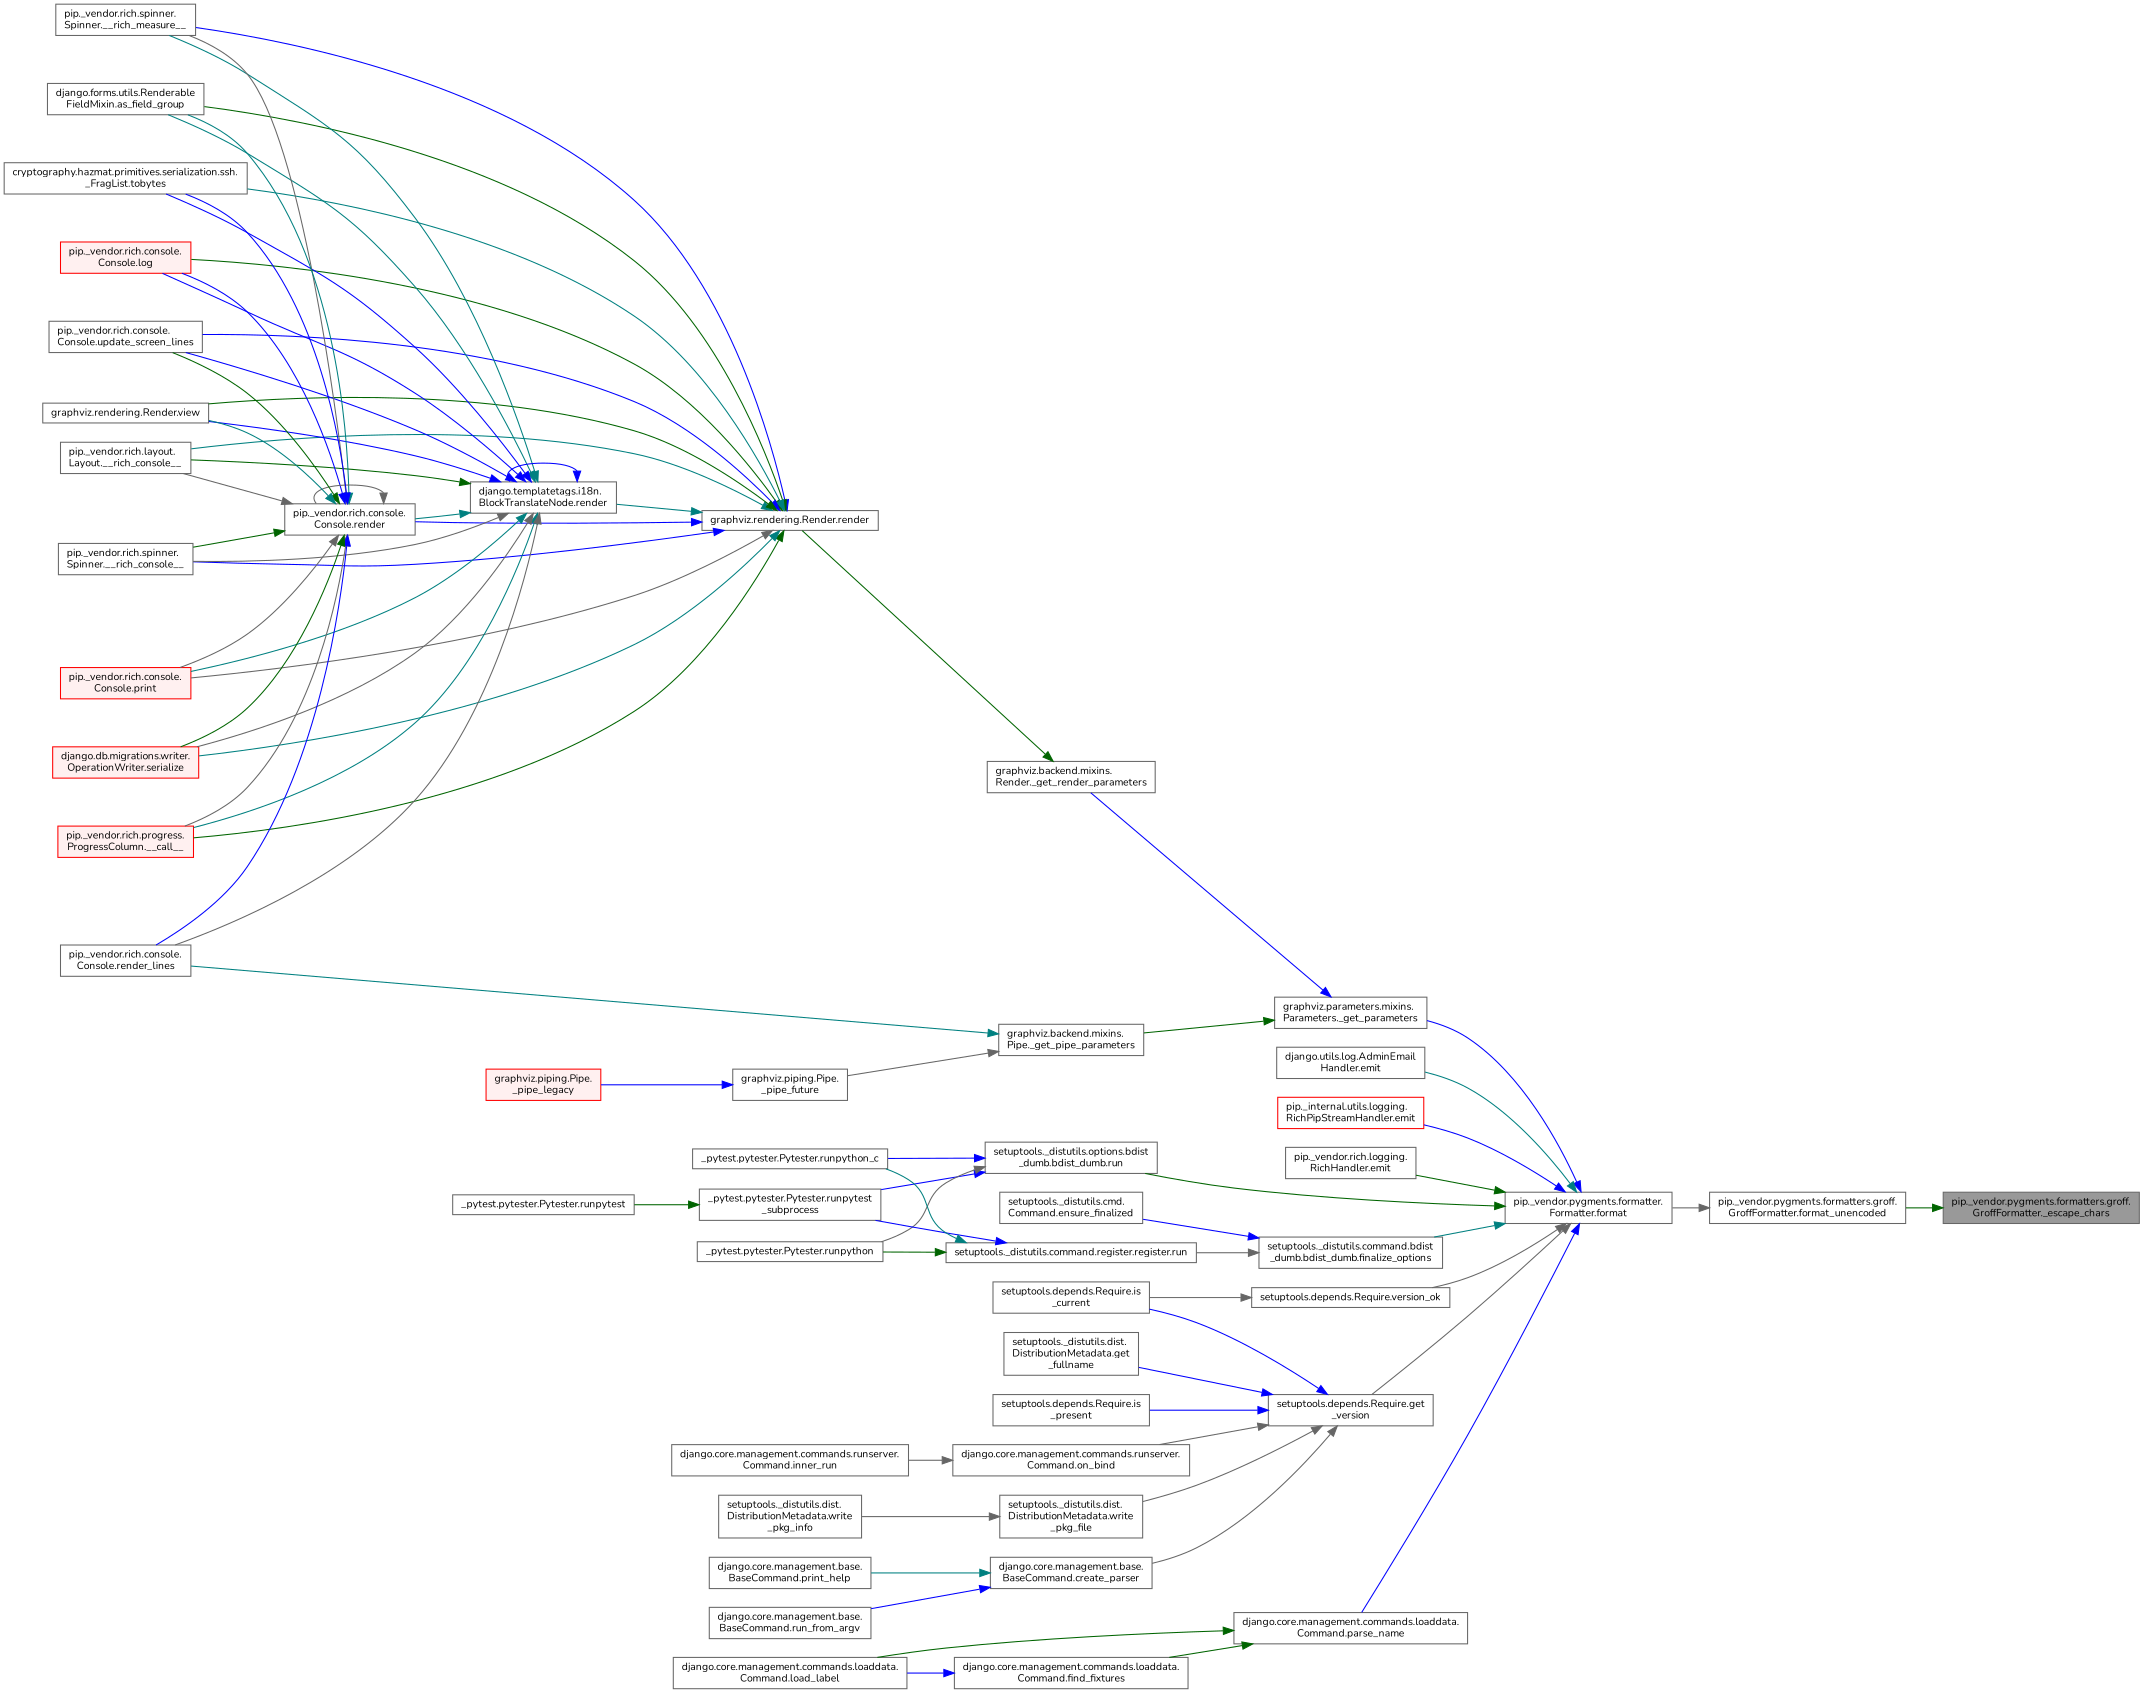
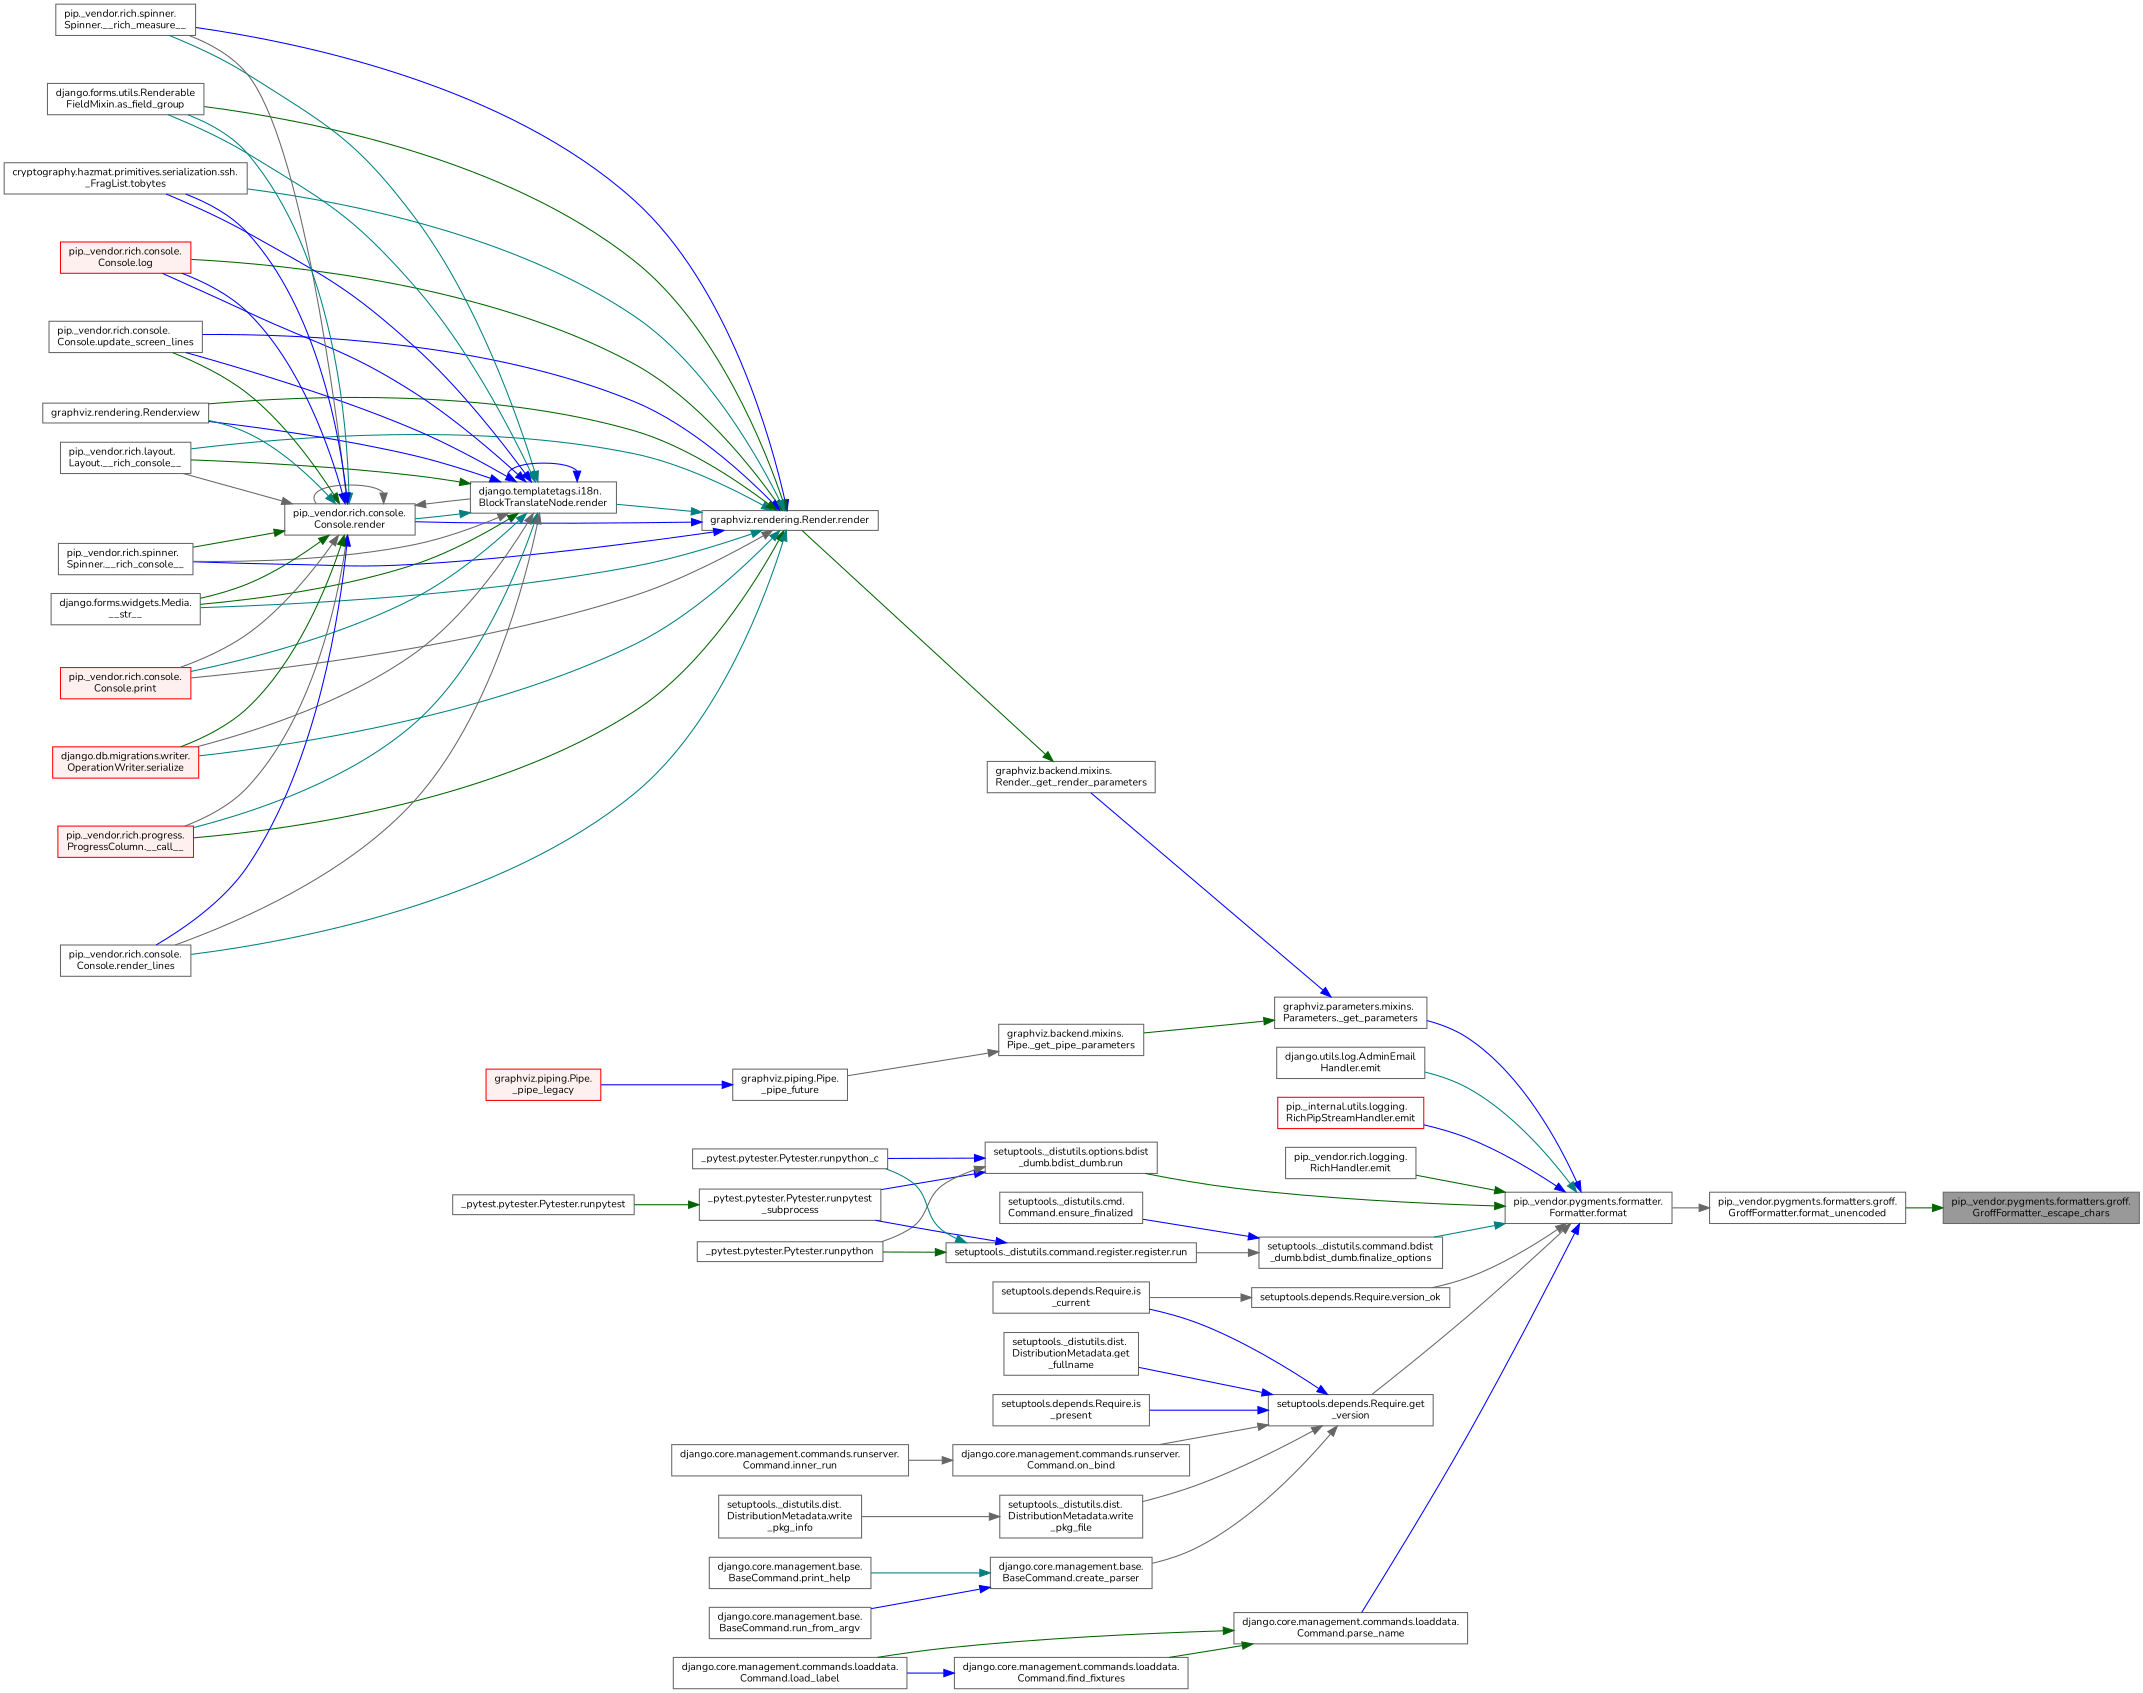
  digraph {
    fontname=Nunito
    rankdir=RL
    node [color=grey40 fillcolor=white fontname=Nunito fontsize=10 shape=box style=filled]
    edge [color=blue dir=back fontname=Nunito fontsize=10 labelfontname=Helvetica labelfontsize=10 style=solid]
    n1 [color=gray40 fillcolor=grey60 fontcolor=black height=0.2 label="pip._vendor.pygments.formatters.groff.\lGroffFormatter._escape_chars" width=0.4]
    n2 [height=0.2 label="pip._vendor.pygments.formatters.groff.\lGroffFormatter.format_unencoded" width=0.4]
    n3 [height=0.2 label="pip._vendor.pygments.formatter.\lFormatter.format" width=0.4]
    n4 [height=0.2 label="graphviz.parameters.mixins.\lParameters._get_parameters" width=0.4]
    n5 [height=0.2 label="django.utils.log.AdminEmail\lHandler.emit" width=0.4]
    n6 [color=red height=0.2 label="pip._internal.utils.logging.\lRichPipStreamHandler.emit" width=0.4]
    n7 [height=0.2 label="pip._vendor.rich.logging.\lRichHandler.emit" width=0.4]
    n8 [height=0.2 label="setuptools._distutils.command.bdist\l_dumb.bdist_dumb.finalize_options" width=0.4]
    n9 [height=0.2 label="setuptools.depends.Require.get\l_version" width=0.4]
    n10 [height=0.2 label="django.core.management.commands.loaddata.\lCommand.parse_name" width=0.4]
    n11 [height=0.2 label="setuptools._distutils.options.bdist\l_dumb.bdist_dumb.run" width=0.4]
    n12 [height=0.2 label="setuptools.depends.Require.version_ok" width=0.4]
    n13 [height=0.2 label="graphviz.backend.mixins.\lPipe._get_pipe_parameters" width=0.4]
    n14 [height=0.2 label="graphviz.backend.mixins.\lRender._get_render_parameters" width=0.4]
    n15 [height=0.2 label="setuptools._distutils.cmd.\lCommand.ensure_finalized" width=0.4]
    n16 [height=0.2 label="setuptools._distutils.command.register.register.run" width=0.4]
    n17 [height=0.2 label="django.core.management.base.\lBaseCommand.create_parser" width=0.4]
    n18 [height=0.2 label="setuptools._distutils.dist.\lDistributionMetadata.get\l_fullname" width=0.4]
    n19 [height=0.2 label="setuptools.depends.Require.is\l_current" width=0.4]
    n20 [height=0.2 label="setuptools.depends.Require.is\l_present" width=0.4]
    n21 [height=0.2 label="django.core.management.commands.runserver.\lCommand.on_bind" width=0.4]
    n22 [height=0.2 label="setuptools._distutils.dist.\lDistributionMetadata.write\l_pkg_file" width=0.4]
    n23 [height=0.2 label="django.core.management.commands.loaddata.\lCommand.find_fixtures" width=0.4]
    n24 [height=0.2 label="django.core.management.commands.loaddata.\lCommand.load_label" width=0.4]
    n25 [height=0.2 label="_pytest.pytester.Pytester.runpytest\l_subprocess" width=0.4]
    n26 [height=0.2 label="_pytest.pytester.Pytester.runpython" width=0.4]
    n27 [height=0.2 label="_pytest.pytester.Pytester.runpython_c" width=0.4]
    n28 [height=0.2 label="graphviz.piping.Pipe.\l_pipe_future" width=0.4]
    n29 [height=0.2 label="graphviz.rendering.Render.render" width=0.4]
    n30 [color=red fillcolor="#FFF0F0" height=0.2 label="graphviz.piping.Pipe.\l_pipe_legacy" width=0.4]
    n31 [color=red fillcolor="#FFF0F0" height=0.2 label="pip._vendor.rich.progress.\lProgressColumn.__call__" width=0.4]
    n32 [height=0.2 label="pip._vendor.rich.layout.\lLayout.__rich_console__" width=0.4]
    n33 [height=0.2 label="pip._vendor.rich.spinner.\lSpinner.__rich_console__" width=0.4]
    n34 [height=0.2 label="pip._vendor.rich.spinner.\lSpinner.__rich_measure__" width=0.4]
+   n35 [height=0.2 label="django.forms.widgets.Media.\l__str__" width=0.4]
    n36 [height=0.2 label="django.forms.utils.Renderable\lFieldMixin.as_field_group" width=0.4]
    n37 [color=red fillcolor="#FFF0F0" height=0.2 label="pip._vendor.rich.console.\lConsole.log" width=0.4]
    n38 [color=red fillcolor="#FFF0F0" height=0.2 label="pip._vendor.rich.console.\lConsole.print" width=0.4]
    n39 [height=0.2 label="django.templatetags.i18n.\lBlockTranslateNode.render" width=0.4]
    n40 [height=0.2 label="pip._vendor.rich.console.\lConsole.render" width=0.4]
    n41 [height=0.2 label="pip._vendor.rich.console.\lConsole.render_lines" width=0.4]
    n42 [color=red fillcolor="#FFF0F0" height=0.2 label="django.db.migrations.writer.\lOperationWriter.serialize" width=0.4]
    n43 [height=0.2 label="cryptography.hazmat.primitives.serialization.ssh.\l_FragList.tobytes" width=0.4]
    n44 [height=0.2 label="pip._vendor.rich.console.\lConsole.update_screen_lines" width=0.4]
    n45 [height=0.2 label="graphviz.rendering.Render.view" width=0.4]
    n46 [height=0.2 label="_pytest.pytester.Pytester.runpytest" width=0.4]
    n47 [height=0.2 label="django.core.management.base.\lBaseCommand.print_help" width=0.4]
    n48 [height=0.2 label="django.core.management.base.\lBaseCommand.run_from_argv" width=0.4]
    n49 [height=0.2 label="django.core.management.commands.runserver.\lCommand.inner_run" width=0.4]
    n50 [height=0.2 label="setuptools._distutils.dist.\lDistributionMetadata.write\l_pkg_info" width=0.4]
    n1 -> n2 [color=darkgreen]
    n2 -> n3 [color=gray40]
    n3 -> n4
    n3 -> n5 [color=teal]
    n3 -> n6
    n3 -> n7 [color=darkgreen]
    n3 -> n8 [color=teal]
    n3 -> n9 [color=gray40]
    n3 -> n10
    n3 -> n11 [color=darkgreen]
    n3 -> n12 [color=gray40]
    n4 -> n13 [color=darkgreen]
    n4 -> n14
    n8 -> n15
    n8 -> n16 [color=gray40]
    n9 -> n17 [color=gray40]
    n9 -> n18
    n9 -> n19
    n9 -> n20
    n9 -> n21 [color=gray40]
    n9 -> n22 [color=gray40]
    n10 -> n23 [color=darkgreen]
    n10 -> n24 [color=darkgreen]
    n11 -> n25
    n11 -> n26 [color=gray40]
    n11 -> n27
    n12 -> n19 [color=gray40]
    n13 -> n28 [color=gray40]
    n14 -> n29 [color=darkgreen]
    n16 -> n25
    n16 -> n26 [color=darkgreen]
    n16 -> n27 [color=teal]
    n17 -> n47 [color=teal]
    n17 -> n48
    n21 -> n49 [color=gray40]
    n22 -> n50 [color=gray40]
    n23 -> n24
    n25 -> n46 [color=darkgreen]
    n28 -> n30
    n29 -> n31 [color=darkgreen]
    n29 -> n32 [color=teal]
    n29 -> n33
    n29 -> n34
+   n29 -> n35 [color=teal]
    n29 -> n36 [color=darkgreen]
    n29 -> n37 [color=darkgreen]
    n29 -> n38 [color=gray40]
    n29 -> n39 [color=teal]
    n29 -> n40
-   n13 -> n41 [color=teal]
+   n29 -> n41 [color=teal]
    n29 -> n42 [color=teal]
    n29 -> n43 [color=teal]
    n29 -> n44
    n29 -> n45 [color=darkgreen]
    n39 -> n31 [color=teal]
    n39 -> n32 [color=darkgreen]
    n39 -> n33 [color=gray40]
    n39 -> n34 [color=teal]
+   n39 -> n35 [color=darkgreen]
    n39 -> n36 [color=teal]
    n39 -> n37
    n39 -> n38 [color=teal]
    n39 -> n39
    n39 -> n40 [color=teal]
    n39 -> n41 [color=gray40]
    n39 -> n42 [color=gray40]
    n39 -> n43
    n39 -> n44
    n39 -> n45
    n40 -> n31 [color=gray40]
    n40 -> n32 [color=gray40]
    n40 -> n33 [color=darkgreen]
    n40 -> n34 [color=gray40]
+   n40 -> n35 [color=darkgreen]
    n40 -> n36 [color=teal]
    n40 -> n37
    n40 -> n38 [color=gray40]
+   n40 -> n39 [color=gray40]
    n40 -> n40 [color=gray40]
    n40 -> n41
    n40 -> n42 [color=darkgreen]
    n40 -> n43
    n40 -> n44 [color=darkgreen]
    n40 -> n45 [color=teal]
  }
